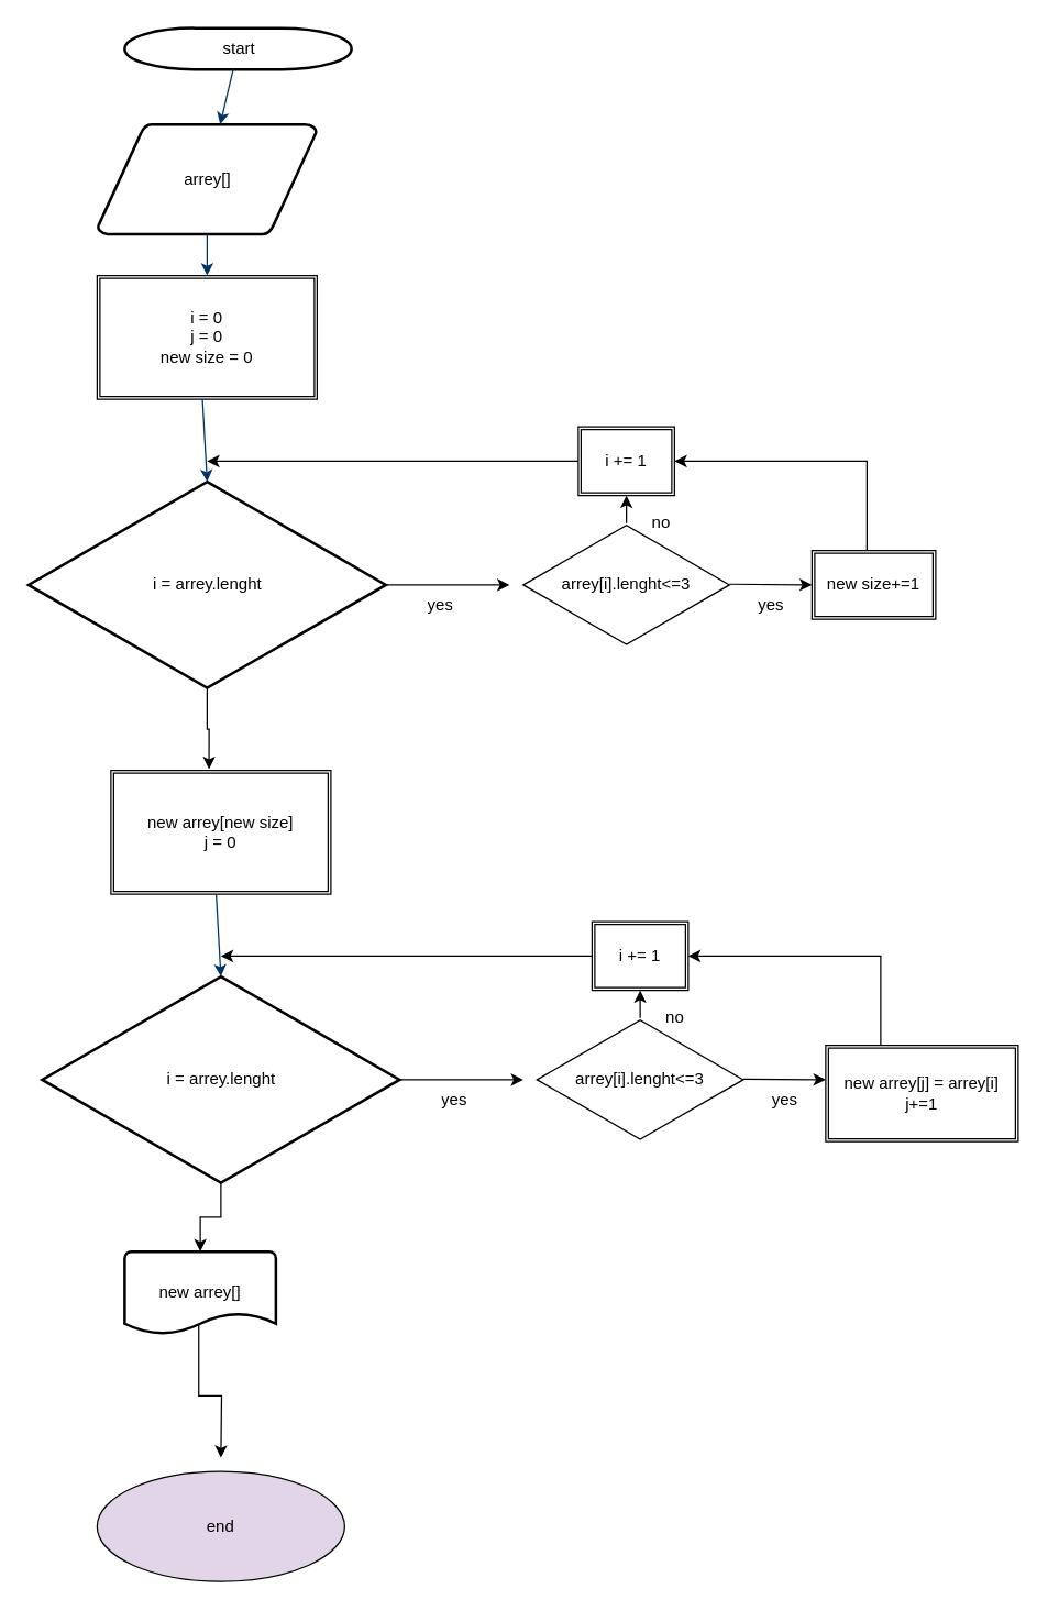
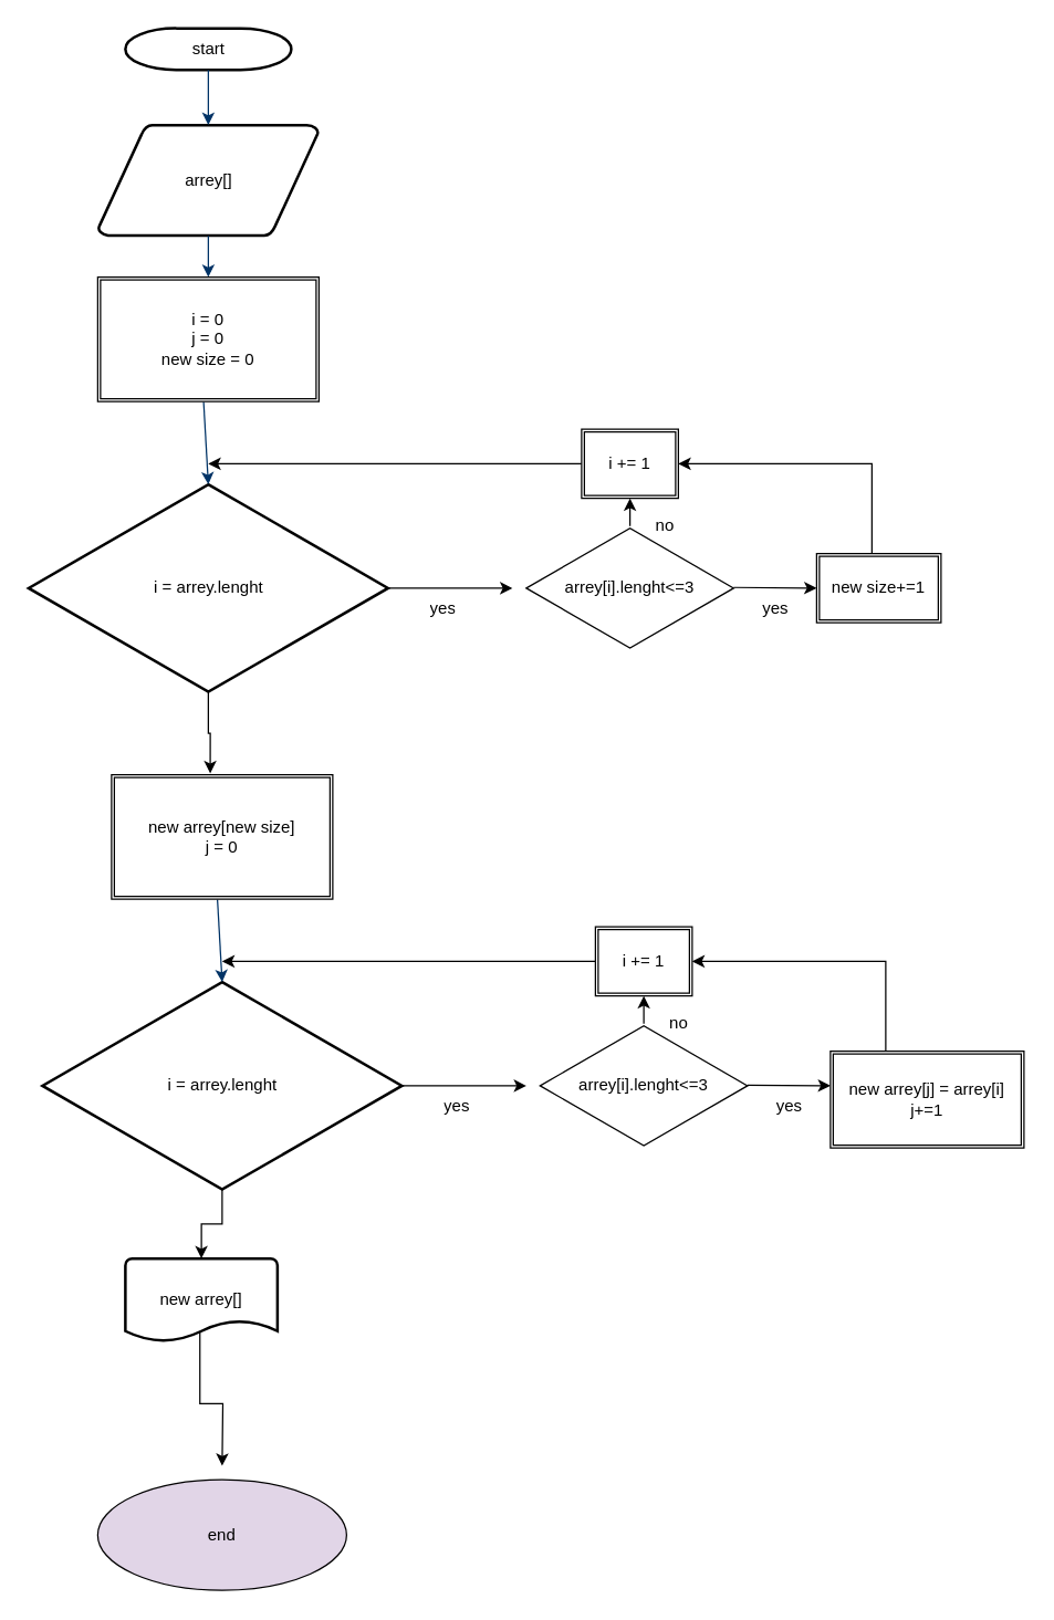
  <mxCell id="0" />
  <mxCell id="1" parent="0" />
- <mxCell id="2" value="start" style="shape=mxgraph.flowchart.terminator;strokeWidth=2;gradientColor=none;gradientDirection=north;fontStyle=0;html=1;" parent="1" vertex="1"><mxGeometry x="90" y="20" width="165" height="30" as="geometry" /></mxCell>
+ <mxCell id="2" value="start" style="shape=mxgraph.flowchart.terminator;strokeWidth=2;gradientColor=none;gradientDirection=north;fontStyle=0;html=1;" parent="1" vertex="1"><mxGeometry x="90" y="20" width="120" height="30" as="geometry" /></mxCell>
  <mxCell id="3" value="arrey[]" style="shape=mxgraph.flowchart.data;strokeWidth=2;gradientColor=none;gradientDirection=north;fontStyle=0;html=1;" parent="1" vertex="1"><mxGeometry x="70.5" y="90" width="159" height="80" as="geometry" /></mxCell>
  <mxCell id="4" style="edgeStyle=orthogonalEdgeStyle;rounded=0;orthogonalLoop=1;jettySize=auto;html=1;" edge="1" parent="1" source="6"><mxGeometry relative="1" as="geometry"><mxPoint x="370" y="425" as="targetPoint" /></mxGeometry></mxCell>
  <mxCell id="5" style="edgeStyle=orthogonalEdgeStyle;rounded=0;orthogonalLoop=1;jettySize=auto;html=1;entryX=0.446;entryY=-0.011;entryDx=0;entryDy=0;entryPerimeter=0;" edge="1" parent="1" source="6" target="35"><mxGeometry relative="1" as="geometry"><Array as="points"><mxPoint x="150" y="530" /><mxPoint x="151" y="530" /></Array></mxGeometry></mxCell>
  <mxCell id="6" value="i = arrey.lenght" style="shape=mxgraph.flowchart.decision;strokeWidth=2;gradientColor=none;gradientDirection=north;fontStyle=0;html=1;" parent="1" vertex="1"><mxGeometry x="20" y="350" width="260" height="150" as="geometry" /></mxCell>
  <mxCell id="7" style="fontStyle=1;strokeColor=#003366;strokeWidth=1;html=1;" parent="1" source="2" target="3" edge="1"><mxGeometry relative="1" as="geometry" /></mxCell>
  <mxCell id="8" style="fontStyle=1;strokeColor=#003366;strokeWidth=1;html=1;" parent="1" source="3" edge="1"><mxGeometry relative="1" as="geometry"><mxPoint x="150" y="200" as="targetPoint" /></mxGeometry></mxCell>
  <mxCell id="9" style="entryX=0.5;entryY=0;entryPerimeter=0;fontStyle=1;strokeColor=#003366;strokeWidth=1;html=1;exitX=0.444;exitY=1.003;exitDx=0;exitDy=0;exitPerimeter=0;" parent="1" target="6" edge="1"><mxGeometry relative="1" as="geometry"><mxPoint x="146.6" y="290.24" as="sourcePoint" /></mxGeometry></mxCell>
  <mxCell id="10" value="yes&lt;br&gt;" style="text;html=1;strokeColor=none;fillColor=none;align=center;verticalAlign=middle;whiteSpace=wrap;overflow=hidden;" vertex="1" parent="1"><mxGeometry x="280" y="430" width="80" height="20" as="geometry" /></mxCell>
  <mxCell id="11" value="arrey[i].lenght&amp;lt;=3" style="html=1;whiteSpace=wrap;aspect=fixed;shape=isoRectangle;" vertex="1" parent="1"><mxGeometry x="380" y="380" width="150" height="90" as="geometry" /></mxCell>
  <mxCell id="12" value="" style="edgeStyle=none;orthogonalLoop=1;jettySize=auto;html=1;rounded=0;" edge="1" parent="1"><mxGeometry width="100" relative="1" as="geometry"><mxPoint x="530" y="424.5" as="sourcePoint" /><mxPoint x="590" y="425" as="targetPoint" /><Array as="points" /></mxGeometry></mxCell>
  <mxCell id="13" style="edgeStyle=orthogonalEdgeStyle;rounded=0;orthogonalLoop=1;jettySize=auto;html=1;entryX=1;entryY=0.5;entryDx=0;entryDy=0;" edge="1" parent="1" source="14" target="16"><mxGeometry relative="1" as="geometry"><mxPoint x="635" y="330" as="targetPoint" /><Array as="points"><mxPoint x="630" y="335" /></Array></mxGeometry></mxCell>
  <mxCell id="14" value="new size+=1" style="shape=ext;double=1;rounded=0;whiteSpace=wrap;html=1;" vertex="1" parent="1"><mxGeometry x="590" y="400" width="90" height="50" as="geometry" /></mxCell>
  <mxCell id="15" style="edgeStyle=orthogonalEdgeStyle;rounded=0;orthogonalLoop=1;jettySize=auto;html=1;" edge="1" parent="1" source="16"><mxGeometry relative="1" as="geometry"><mxPoint x="150" y="335" as="targetPoint" /></mxGeometry></mxCell>
  <mxCell id="16" value="i += 1" style="shape=ext;double=1;rounded=0;whiteSpace=wrap;html=1;" vertex="1" parent="1"><mxGeometry x="420" y="310" width="70" height="50" as="geometry" /></mxCell>
  <mxCell id="17" value="" style="edgeStyle=none;orthogonalLoop=1;jettySize=auto;html=1;rounded=0;entryX=0.5;entryY=1;entryDx=0;entryDy=0;" edge="1" parent="1" source="11" target="16"><mxGeometry width="100" relative="1" as="geometry"><mxPoint x="410" y="370" as="sourcePoint" /><mxPoint x="510" y="370" as="targetPoint" /><Array as="points" /></mxGeometry></mxCell>
  <mxCell id="18" value="yes" style="text;html=1;align=center;verticalAlign=middle;resizable=0;points=[];autosize=1;strokeColor=none;fillColor=none;" vertex="1" parent="1"><mxGeometry x="540" y="425" width="40" height="30" as="geometry" /></mxCell>
  <mxCell id="19" value="no" style="text;html=1;align=center;verticalAlign=middle;resizable=0;points=[];autosize=1;strokeColor=none;fillColor=none;" vertex="1" parent="1"><mxGeometry x="460" y="365" width="40" height="30" as="geometry" /></mxCell>
  <mxCell id="20" value="i = 0&lt;br&gt;j = 0&lt;br&gt;new size = 0" style="shape=ext;double=1;rounded=0;whiteSpace=wrap;html=1;" vertex="1" parent="1"><mxGeometry x="70" y="200" width="160" height="90" as="geometry" /></mxCell>
  <mxCell id="21" style="edgeStyle=orthogonalEdgeStyle;rounded=0;orthogonalLoop=1;jettySize=auto;html=1;" edge="1" parent="1" source="23"><mxGeometry relative="1" as="geometry"><mxPoint x="380" y="785" as="targetPoint" /></mxGeometry></mxCell>
  <mxCell id="22" style="edgeStyle=orthogonalEdgeStyle;rounded=0;orthogonalLoop=1;jettySize=auto;html=1;entryX=0.5;entryY=0;entryDx=0;entryDy=0;entryPerimeter=0;" edge="1" parent="1" source="23" target="37"><mxGeometry relative="1" as="geometry" /></mxCell>
  <mxCell id="23" value="i = arrey.lenght" style="shape=mxgraph.flowchart.decision;strokeWidth=2;gradientColor=none;gradientDirection=north;fontStyle=0;html=1;" vertex="1" parent="1"><mxGeometry x="30" y="710" width="260" height="150" as="geometry" /></mxCell>
  <mxCell id="24" style="entryX=0.5;entryY=0;entryPerimeter=0;fontStyle=1;strokeColor=#003366;strokeWidth=1;html=1;exitX=0.444;exitY=1.003;exitDx=0;exitDy=0;exitPerimeter=0;" edge="1" parent="1" target="23"><mxGeometry relative="1" as="geometry"><mxPoint x="156.6" y="650.24" as="sourcePoint" /></mxGeometry></mxCell>
  <mxCell id="25" value="yes&lt;br&gt;" style="text;html=1;strokeColor=none;fillColor=none;align=center;verticalAlign=middle;whiteSpace=wrap;overflow=hidden;" vertex="1" parent="1"><mxGeometry x="290" y="790" width="80" height="20" as="geometry" /></mxCell>
  <mxCell id="26" value="arrey[i].lenght&amp;lt;=3" style="html=1;whiteSpace=wrap;aspect=fixed;shape=isoRectangle;" vertex="1" parent="1"><mxGeometry x="390" y="740" width="150" height="90" as="geometry" /></mxCell>
  <mxCell id="27" value="" style="edgeStyle=none;orthogonalLoop=1;jettySize=auto;html=1;rounded=0;" edge="1" parent="1"><mxGeometry width="100" relative="1" as="geometry"><mxPoint x="540" y="784.5" as="sourcePoint" /><mxPoint x="600" y="785" as="targetPoint" /><Array as="points" /></mxGeometry></mxCell>
  <mxCell id="28" style="edgeStyle=orthogonalEdgeStyle;rounded=0;orthogonalLoop=1;jettySize=auto;html=1;entryX=1;entryY=0.5;entryDx=0;entryDy=0;" edge="1" parent="1" source="29" target="31"><mxGeometry relative="1" as="geometry"><mxPoint x="645" y="690" as="targetPoint" /><Array as="points"><mxPoint x="640" y="695" /></Array></mxGeometry></mxCell>
  <mxCell id="29" value="new arrey[j] = arrey[i]&lt;br&gt;j+=1" style="shape=ext;double=1;rounded=0;whiteSpace=wrap;html=1;" vertex="1" parent="1"><mxGeometry x="600" y="760" width="140" height="70" as="geometry" /></mxCell>
  <mxCell id="30" style="edgeStyle=orthogonalEdgeStyle;rounded=0;orthogonalLoop=1;jettySize=auto;html=1;" edge="1" parent="1" source="31"><mxGeometry relative="1" as="geometry"><mxPoint x="160" y="695" as="targetPoint" /></mxGeometry></mxCell>
  <mxCell id="31" value="i += 1" style="shape=ext;double=1;rounded=0;whiteSpace=wrap;html=1;" vertex="1" parent="1"><mxGeometry x="430" y="670" width="70" height="50" as="geometry" /></mxCell>
  <mxCell id="32" value="" style="edgeStyle=none;orthogonalLoop=1;jettySize=auto;html=1;rounded=0;entryX=0.5;entryY=1;entryDx=0;entryDy=0;" edge="1" parent="1" source="26" target="31"><mxGeometry width="100" relative="1" as="geometry"><mxPoint x="420" y="730" as="sourcePoint" /><mxPoint x="520" y="730" as="targetPoint" /><Array as="points" /></mxGeometry></mxCell>
  <mxCell id="33" value="yes" style="text;html=1;align=center;verticalAlign=middle;resizable=0;points=[];autosize=1;strokeColor=none;fillColor=none;" vertex="1" parent="1"><mxGeometry x="550" y="785" width="40" height="30" as="geometry" /></mxCell>
  <mxCell id="34" value="no" style="text;html=1;align=center;verticalAlign=middle;resizable=0;points=[];autosize=1;strokeColor=none;fillColor=none;" vertex="1" parent="1"><mxGeometry x="470" y="725" width="40" height="30" as="geometry" /></mxCell>
  <mxCell id="35" value="new arrey[new size]&lt;br&gt;j = 0" style="shape=ext;double=1;rounded=0;whiteSpace=wrap;html=1;" vertex="1" parent="1"><mxGeometry x="80" y="560" width="160" height="90" as="geometry" /></mxCell>
  <mxCell id="36" style="edgeStyle=orthogonalEdgeStyle;rounded=0;orthogonalLoop=1;jettySize=auto;html=1;exitX=0.49;exitY=0.891;exitDx=0;exitDy=0;exitPerimeter=0;" edge="1" parent="1" source="37"><mxGeometry relative="1" as="geometry"><mxPoint x="160" y="1060" as="targetPoint" /></mxGeometry></mxCell>
  <mxCell id="37" value="new arrey[]" style="strokeWidth=2;html=1;shape=mxgraph.flowchart.document2;whiteSpace=wrap;size=0.25;" vertex="1" parent="1"><mxGeometry x="90" y="910" width="110" height="60" as="geometry" /></mxCell>
  <mxCell id="38" value="end" style="ellipse;whiteSpace=wrap;html=1;fillColor=#e1d5e7;" vertex="1" parent="1"><mxGeometry x="70" y="1070" width="180" height="80" as="geometry" /></mxCell>
